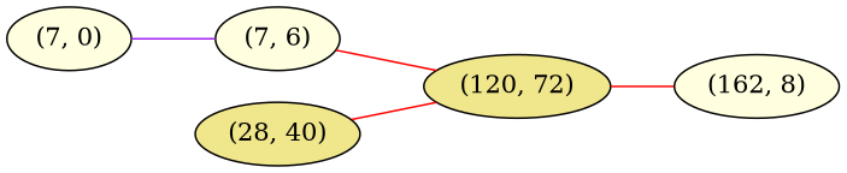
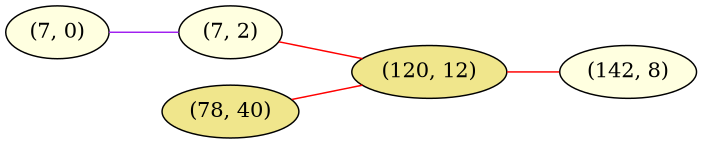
  graph {
    rankdir=LR
    node [fillcolor=lightyellow style=filled]
    edge [color=red weight=1]
    n1 [label="(7, 0)"]
-   "(7, 6)"
-   "(120, 12)" [fillcolor=khaki label="(120, 72)"]
-   "(78, 40)" [fillcolor=khaki label="(28, 40)"]
-   "(142, 8)" [label="(162, 8)"]
+   "(7, 6)" [label="(7, 2)"]
+   "(120, 12)" [fillcolor=khaki]
+   "(78, 40)" [fillcolor=khaki]
+   "(142, 8)"
    n1 -- "(7, 6)" [color=purple weight=4]
    "(7, 6)" -- "(120, 12)"
    "(120, 12)" -- "(142, 8)"
    "(78, 40)" -- "(120, 12)"
  }
